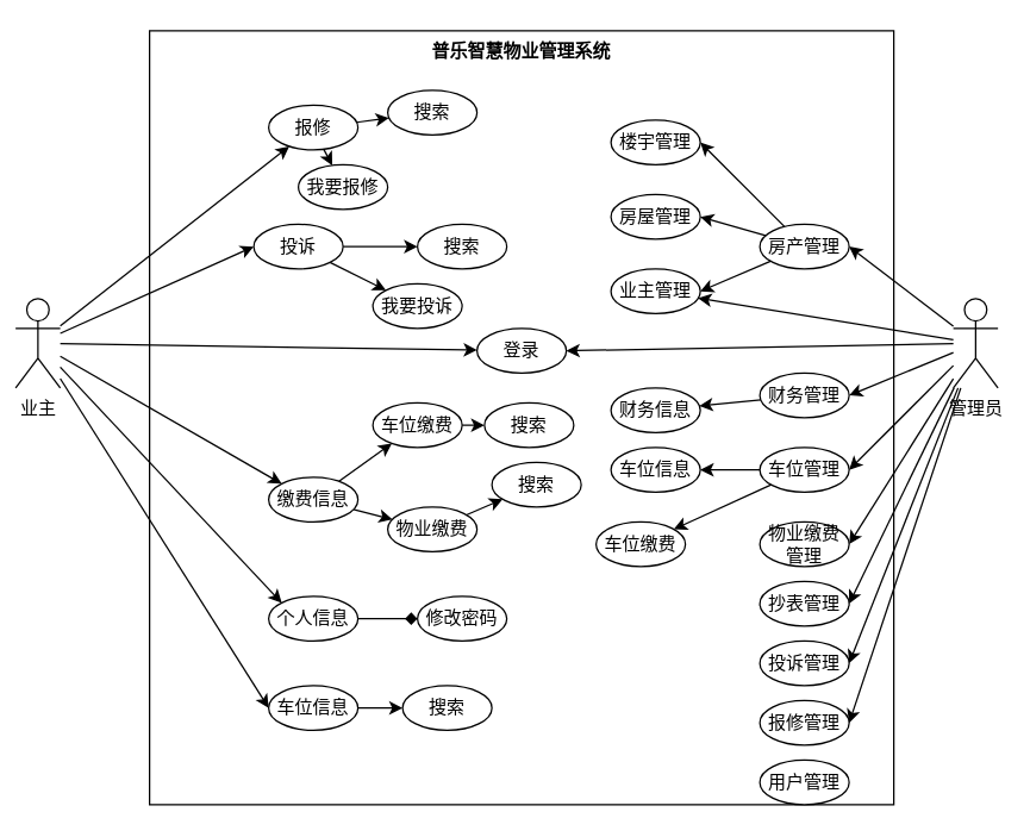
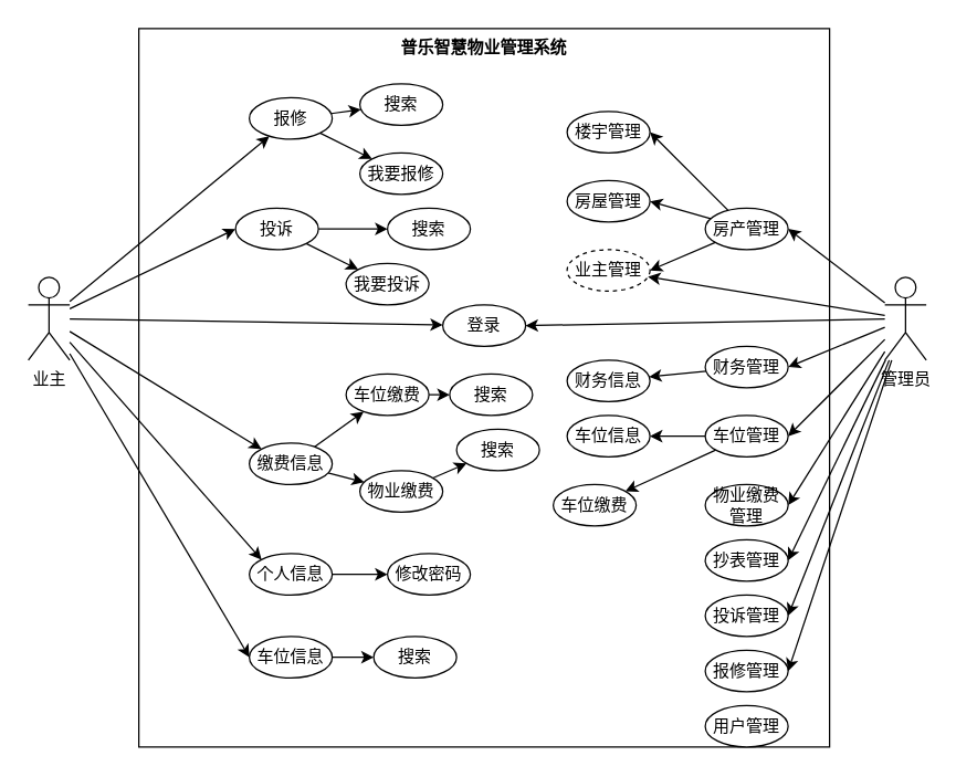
  <mxCell id="0" />
  <mxCell id="1" parent="0" />
  <mxCell id="2" value="普乐智慧物业管理系统" style="shape=rect;html=1;verticalAlign=top;fontStyle=1;whiteSpace=wrap;align=center;" parent="1" vertex="1"><mxGeometry x="100" y="20" width="500" height="520" as="geometry" /></mxCell>
  <mxCell id="3" style="rounded=0;orthogonalLoop=1;jettySize=auto;html=1;" parent="1" source="9" target="22" edge="1"><mxGeometry relative="1" as="geometry" /></mxCell>
  <mxCell id="4" style="edgeStyle=none;rounded=0;orthogonalLoop=1;jettySize=auto;html=1;entryX=0;entryY=0.5;entryDx=0;entryDy=0;" parent="1" source="9" target="32" edge="1"><mxGeometry relative="1" as="geometry" /></mxCell>
  <mxCell id="5" style="edgeStyle=none;rounded=0;orthogonalLoop=1;jettySize=auto;html=1;" parent="1" source="9" target="45" edge="1"><mxGeometry relative="1" as="geometry" /></mxCell>
  <mxCell id="6" style="edgeStyle=none;rounded=0;orthogonalLoop=1;jettySize=auto;html=1;entryX=0;entryY=0;entryDx=0;entryDy=0;" parent="1" source="9" target="26" edge="1"><mxGeometry relative="1" as="geometry" /></mxCell>
  <mxCell id="7" style="edgeStyle=none;rounded=0;orthogonalLoop=1;jettySize=auto;html=1;entryX=0;entryY=0;entryDx=0;entryDy=0;" parent="1" source="9" target="28" edge="1"><mxGeometry relative="1" as="geometry" /></mxCell>
  <mxCell id="8" style="edgeStyle=none;rounded=0;orthogonalLoop=1;jettySize=auto;html=1;entryX=0;entryY=0.5;entryDx=0;entryDy=0;" parent="1" source="9" target="43" edge="1"><mxGeometry relative="1" as="geometry" /></mxCell>
- <mxCell id="9" value="业主" style="shape=umlActor;html=1;verticalLabelPosition=bottom;verticalAlign=top;align=center;" parent="1" vertex="1"><mxGeometry x="10" y="200" width="30" height="60" as="geometry" /></mxCell>
+ <mxCell id="9" value="业主" style="shape=umlActor;html=1;verticalLabelPosition=bottom;verticalAlign=top;align=center;" parent="1" vertex="1"><mxGeometry x="20" y="200" width="30" height="60" as="geometry" /></mxCell>
  <mxCell id="10" style="edgeStyle=none;rounded=0;orthogonalLoop=1;jettySize=auto;html=1;entryX=1;entryY=0.5;entryDx=0;entryDy=0;" parent="1" source="19" target="45" edge="1"><mxGeometry relative="1" as="geometry" /></mxCell>
  <mxCell id="11" style="edgeStyle=none;rounded=0;orthogonalLoop=1;jettySize=auto;html=1;entryX=1;entryY=0.5;entryDx=0;entryDy=0;" parent="1" source="19" target="52" edge="1"><mxGeometry relative="1" as="geometry" /></mxCell>
  <mxCell id="12" style="edgeStyle=none;rounded=0;orthogonalLoop=1;jettySize=auto;html=1;entryX=1;entryY=0.5;entryDx=0;entryDy=0;" parent="1" source="19" target="54" edge="1"><mxGeometry relative="1" as="geometry" /></mxCell>
  <mxCell id="13" style="edgeStyle=none;rounded=0;orthogonalLoop=1;jettySize=auto;html=1;entryX=1;entryY=0.5;entryDx=0;entryDy=0;" parent="1" source="19" target="58" edge="1"><mxGeometry relative="1" as="geometry" /></mxCell>
  <mxCell id="14" style="edgeStyle=none;rounded=0;orthogonalLoop=1;jettySize=auto;html=1;entryX=1;entryY=0.5;entryDx=0;entryDy=0;" parent="1" source="19" target="61" edge="1"><mxGeometry relative="1" as="geometry" /></mxCell>
  <mxCell id="15" style="edgeStyle=none;rounded=0;orthogonalLoop=1;jettySize=auto;html=1;entryX=1;entryY=0.5;entryDx=0;entryDy=0;" parent="1" source="19" target="62" edge="1"><mxGeometry relative="1" as="geometry" /></mxCell>
  <mxCell id="16" style="edgeStyle=none;rounded=0;orthogonalLoop=1;jettySize=auto;html=1;entryX=1;entryY=0.5;entryDx=0;entryDy=0;" parent="1" source="19" target="64" edge="1"><mxGeometry relative="1" as="geometry" /></mxCell>
  <mxCell id="17" style="edgeStyle=none;rounded=0;orthogonalLoop=1;jettySize=auto;html=1;entryX=1;entryY=0.5;entryDx=0;entryDy=0;" parent="1" source="19" target="63" edge="1"><mxGeometry relative="1" as="geometry" /></mxCell>
  <mxCell id="18" style="edgeStyle=none;rounded=0;orthogonalLoop=1;jettySize=auto;html=1;" parent="1" source="19" target="48" edge="1"><mxGeometry relative="1" as="geometry" /></mxCell>
  <mxCell id="19" value="管理员" style="shape=umlActor;html=1;verticalLabelPosition=bottom;verticalAlign=top;align=center;" parent="1" vertex="1"><mxGeometry x="640" y="200" width="30" height="60" as="geometry" /></mxCell>
  <mxCell id="20" value="" style="edgeStyle=none;rounded=0;orthogonalLoop=1;jettySize=auto;html=1;" parent="1" source="22" target="29" edge="1"><mxGeometry relative="1" as="geometry" /></mxCell>
  <mxCell id="21" value="" style="edgeStyle=none;rounded=0;orthogonalLoop=1;jettySize=auto;html=1;" parent="1" source="22" target="23" edge="1"><mxGeometry relative="1" as="geometry" /></mxCell>
  <mxCell id="22" value="报修" style="ellipse;whiteSpace=wrap;html=1;" parent="1" vertex="1"><mxGeometry x="180" y="70" width="60" height="30" as="geometry" /></mxCell>
- <mxCell id="23" value="我要报修" style="ellipse;whiteSpace=wrap;html=1;" parent="1" vertex="1"><mxGeometry x="200" y="110" width="60" height="30" as="geometry" /></mxCell>
+ <mxCell id="23" value="我要报修" style="ellipse;whiteSpace=wrap;html=1;" parent="1" vertex="1"><mxGeometry x="260" y="110" width="60" height="30" as="geometry" /></mxCell>
  <mxCell id="24" value="" style="edgeStyle=none;rounded=0;orthogonalLoop=1;jettySize=auto;html=1;" parent="1" source="26" target="36" edge="1"><mxGeometry relative="1" as="geometry" /></mxCell>
  <mxCell id="25" value="" style="edgeStyle=none;rounded=0;orthogonalLoop=1;jettySize=auto;html=1;" parent="1" source="26" target="38" edge="1"><mxGeometry relative="1" as="geometry" /></mxCell>
  <mxCell id="26" value="缴费信息" style="ellipse;whiteSpace=wrap;html=1;" parent="1" vertex="1"><mxGeometry x="180" y="320" width="60" height="30" as="geometry" /></mxCell>
- <mxCell id="27" value="" style="edgeStyle=none;rounded=0;orthogonalLoop=1;jettySize=auto;html=1;endArrow=diamond;" parent="1" source="28" target="41" edge="1"><mxGeometry relative="1" as="geometry" /></mxCell>
+ <mxCell id="27" value="" style="edgeStyle=none;rounded=0;orthogonalLoop=1;jettySize=auto;html=1;" parent="1" source="28" target="41" edge="1"><mxGeometry relative="1" as="geometry" /></mxCell>
  <mxCell id="28" value="个人信息" style="ellipse;whiteSpace=wrap;html=1;" parent="1" vertex="1"><mxGeometry x="180" y="400" width="60" height="30" as="geometry" /></mxCell>
  <mxCell id="29" value="搜索" style="ellipse;whiteSpace=wrap;html=1;" parent="1" vertex="1"><mxGeometry x="260" y="60" width="60" height="30" as="geometry" /></mxCell>
  <mxCell id="30" value="" style="edgeStyle=none;rounded=0;orthogonalLoop=1;jettySize=auto;html=1;" parent="1" source="32" target="33" edge="1"><mxGeometry relative="1" as="geometry" /></mxCell>
  <mxCell id="31" value="" style="edgeStyle=none;rounded=0;orthogonalLoop=1;jettySize=auto;html=1;" parent="1" source="32" target="34" edge="1"><mxGeometry relative="1" as="geometry" /></mxCell>
  <mxCell id="32" value="投诉" style="ellipse;whiteSpace=wrap;html=1;" parent="1" vertex="1"><mxGeometry x="170" y="150" width="60" height="30" as="geometry" /></mxCell>
  <mxCell id="33" value="搜索" style="ellipse;whiteSpace=wrap;html=1;" parent="1" vertex="1"><mxGeometry x="280" y="150" width="60" height="30" as="geometry" /></mxCell>
  <mxCell id="34" value="我要投诉" style="ellipse;whiteSpace=wrap;html=1;" parent="1" vertex="1"><mxGeometry x="250" y="190" width="60" height="30" as="geometry" /></mxCell>
  <mxCell id="35" value="" style="edgeStyle=none;rounded=0;orthogonalLoop=1;jettySize=auto;html=1;" parent="1" source="36" target="39" edge="1"><mxGeometry relative="1" as="geometry" /></mxCell>
  <mxCell id="36" value="车位缴费" style="ellipse;whiteSpace=wrap;html=1;" parent="1" vertex="1"><mxGeometry x="250" y="270" width="60" height="30" as="geometry" /></mxCell>
  <mxCell id="37" value="" style="edgeStyle=none;rounded=0;orthogonalLoop=1;jettySize=auto;html=1;" parent="1" source="38" target="40" edge="1"><mxGeometry relative="1" as="geometry" /></mxCell>
  <mxCell id="38" value="物业缴费" style="ellipse;whiteSpace=wrap;html=1;" parent="1" vertex="1"><mxGeometry x="260" y="340" width="60" height="30" as="geometry" /></mxCell>
  <mxCell id="39" value="搜索" style="ellipse;whiteSpace=wrap;html=1;" parent="1" vertex="1"><mxGeometry x="325" y="270" width="60" height="30" as="geometry" /></mxCell>
  <mxCell id="40" value="搜索" style="ellipse;whiteSpace=wrap;html=1;" parent="1" vertex="1"><mxGeometry x="330" y="310" width="60" height="30" as="geometry" /></mxCell>
  <mxCell id="41" value="修改密码" style="ellipse;whiteSpace=wrap;html=1;" parent="1" vertex="1"><mxGeometry x="280" y="400" width="60" height="30" as="geometry" /></mxCell>
  <mxCell id="42" value="" style="edgeStyle=none;rounded=0;orthogonalLoop=1;jettySize=auto;html=1;" parent="1" source="43" target="44" edge="1"><mxGeometry relative="1" as="geometry" /></mxCell>
  <mxCell id="43" value="车位信息" style="ellipse;whiteSpace=wrap;html=1;" parent="1" vertex="1"><mxGeometry x="180" y="460" width="60" height="30" as="geometry" /></mxCell>
  <mxCell id="44" value="搜索" style="ellipse;whiteSpace=wrap;html=1;" parent="1" vertex="1"><mxGeometry x="270" y="460" width="60" height="30" as="geometry" /></mxCell>
  <mxCell id="45" value="登录" style="ellipse;whiteSpace=wrap;html=1;" parent="1" vertex="1"><mxGeometry x="320" y="220" width="60" height="30" as="geometry" /></mxCell>
  <mxCell id="46" value="楼宇管理" style="ellipse;whiteSpace=wrap;html=1;" parent="1" vertex="1"><mxGeometry x="410" y="80" width="60" height="30" as="geometry" /></mxCell>
  <mxCell id="47" value="房屋管理" style="ellipse;whiteSpace=wrap;html=1;" parent="1" vertex="1"><mxGeometry x="410" y="130" width="60" height="30" as="geometry" /></mxCell>
- <mxCell id="48" value="业主管理" style="ellipse;whiteSpace=wrap;html=1;" parent="1" vertex="1"><mxGeometry x="410" y="180" width="60" height="30" as="geometry" /></mxCell>
+ <mxCell id="48" value="业主管理" style="ellipse;whiteSpace=wrap;html=1;dashed=1;" parent="1" vertex="1"><mxGeometry x="410" y="180" width="60" height="30" as="geometry" /></mxCell>
  <mxCell id="49" style="edgeStyle=none;rounded=0;orthogonalLoop=1;jettySize=auto;html=1;entryX=1;entryY=0.5;entryDx=0;entryDy=0;" parent="1" source="52" target="46" edge="1"><mxGeometry relative="1" as="geometry" /></mxCell>
  <mxCell id="50" style="edgeStyle=none;rounded=0;orthogonalLoop=1;jettySize=auto;html=1;entryX=1;entryY=0.5;entryDx=0;entryDy=0;" parent="1" source="52" target="47" edge="1"><mxGeometry relative="1" as="geometry" /></mxCell>
  <mxCell id="51" style="edgeStyle=none;rounded=0;orthogonalLoop=1;jettySize=auto;html=1;entryX=1;entryY=0.5;entryDx=0;entryDy=0;" parent="1" source="52" target="48" edge="1"><mxGeometry relative="1" as="geometry" /></mxCell>
  <mxCell id="52" value="房产管理" style="ellipse;whiteSpace=wrap;html=1;" parent="1" vertex="1"><mxGeometry x="510" y="150" width="60" height="30" as="geometry" /></mxCell>
  <mxCell id="53" value="" style="edgeStyle=none;rounded=0;orthogonalLoop=1;jettySize=auto;html=1;" parent="1" source="54" target="55" edge="1"><mxGeometry relative="1" as="geometry" /></mxCell>
  <mxCell id="54" value="财务管理" style="ellipse;whiteSpace=wrap;html=1;" parent="1" vertex="1"><mxGeometry x="510" y="250" width="60" height="30" as="geometry" /></mxCell>
  <mxCell id="55" value="财务信息" style="ellipse;whiteSpace=wrap;html=1;" parent="1" vertex="1"><mxGeometry x="410" y="260" width="60" height="30" as="geometry" /></mxCell>
  <mxCell id="56" value="" style="edgeStyle=none;rounded=0;orthogonalLoop=1;jettySize=auto;html=1;" parent="1" source="58" target="59" edge="1"><mxGeometry relative="1" as="geometry" /></mxCell>
  <mxCell id="57" value="" style="edgeStyle=none;rounded=0;orthogonalLoop=1;jettySize=auto;html=1;" parent="1" source="58" target="60" edge="1"><mxGeometry relative="1" as="geometry" /></mxCell>
  <mxCell id="58" value="车位管理" style="ellipse;whiteSpace=wrap;html=1;" parent="1" vertex="1"><mxGeometry x="510" y="300" width="60" height="30" as="geometry" /></mxCell>
  <mxCell id="59" value="车位信息" style="ellipse;whiteSpace=wrap;html=1;" parent="1" vertex="1"><mxGeometry x="410" y="300" width="60" height="30" as="geometry" /></mxCell>
  <mxCell id="60" value="车位缴费" style="ellipse;whiteSpace=wrap;html=1;" parent="1" vertex="1"><mxGeometry x="400" y="350" width="60" height="30" as="geometry" /></mxCell>
  <mxCell id="61" value="物业缴费管理" style="ellipse;whiteSpace=wrap;html=1;" parent="1" vertex="1"><mxGeometry x="510" y="350" width="60" height="30" as="geometry" /></mxCell>
  <mxCell id="62" value="抄表管理" style="ellipse;whiteSpace=wrap;html=1;" parent="1" vertex="1"><mxGeometry x="510" y="390" width="60" height="30" as="geometry" /></mxCell>
  <mxCell id="63" value="报修管理" style="ellipse;whiteSpace=wrap;html=1;" parent="1" vertex="1"><mxGeometry x="510" y="470" width="60" height="30" as="geometry" /></mxCell>
  <mxCell id="64" value="投诉管理" style="ellipse;whiteSpace=wrap;html=1;" parent="1" vertex="1"><mxGeometry x="510" y="430" width="60" height="30" as="geometry" /></mxCell>
  <mxCell id="65" value="用户管理" style="ellipse;whiteSpace=wrap;html=1;" parent="1" vertex="1"><mxGeometry x="510" y="510" width="60" height="30" as="geometry" /></mxCell>
